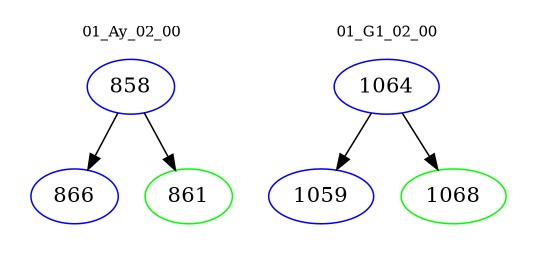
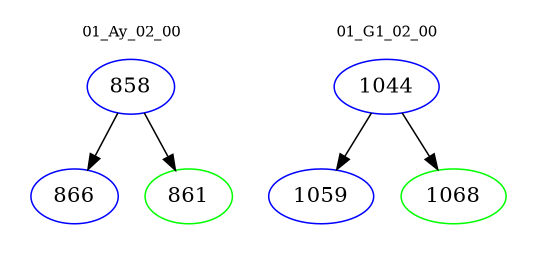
  digraph {
    node [color=blue]
    edge [color=black]
    n1 [label=858]
    n2 [label=866]
    n3 [color=green label=861]
-   n4 [label=1064]
+   n4 [label=1044]
    n5 [label=1059]
    n6 [color=green label=1068]
    subgraph cluster_1 {
      color=white
      fontsize=10
      label="01_Ay_02_00"
      n1
      n2
      n3
    }
    subgraph cluster_2 {
      color=white
      fontsize=10
      label="01_G1_02_00"
      n4
      n5
      n6
    }
    n1 -> n2
    n1 -> n3
    n4 -> n5
    n4 -> n6
  }
